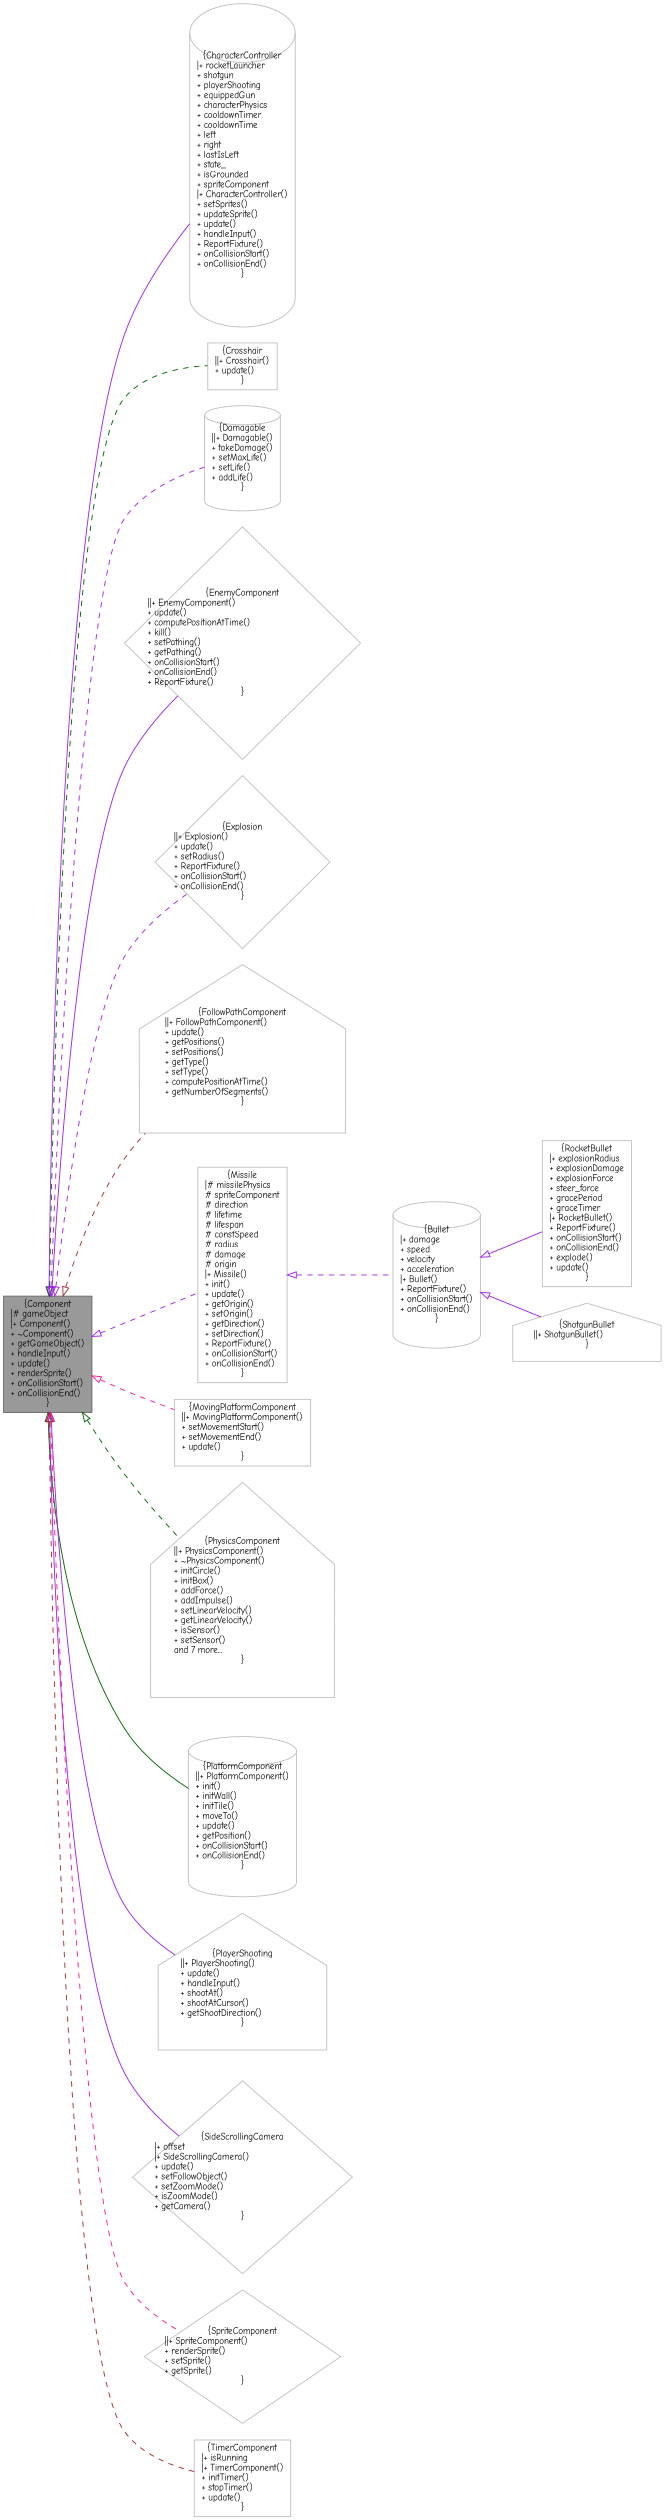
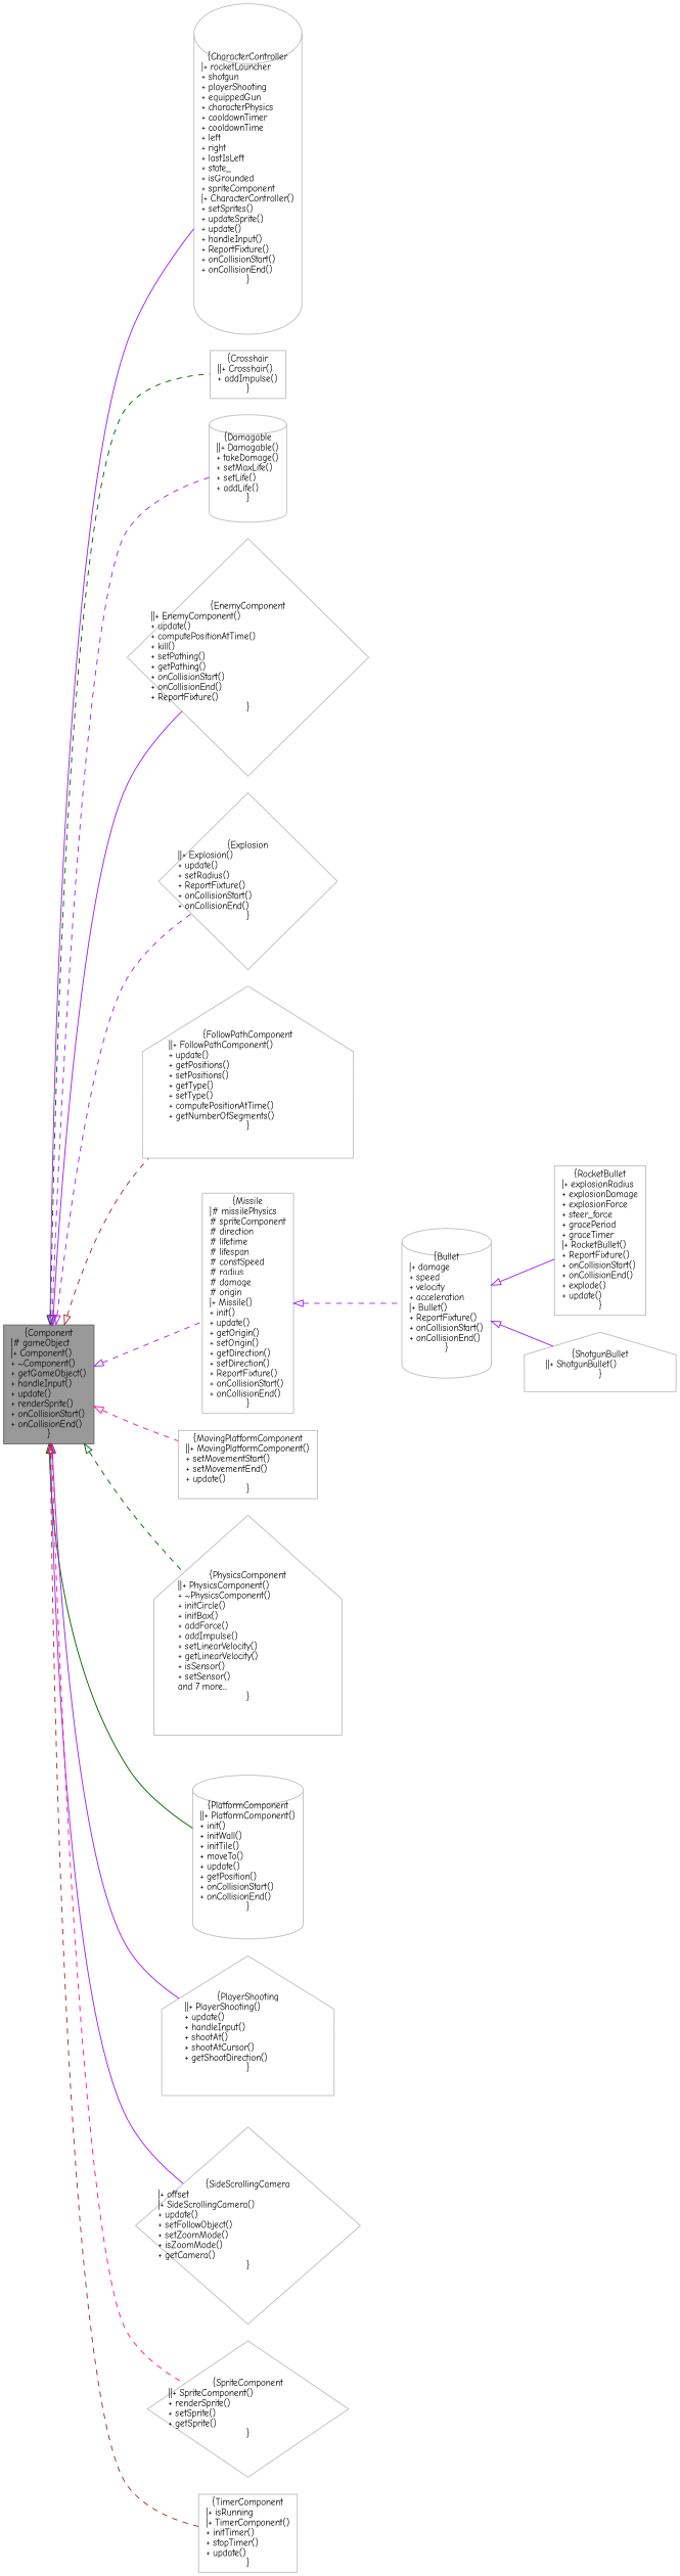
  digraph {
    rankdir=LR
    fontname="Comic Neue"
    node [color=grey75 fillcolor=white fontname="Comic Neue" fontsize=10 shape=box style=filled]
    edge [arrowtail=onormal color=purple dir=back fontname="Comic Neue" fontsize=10 labelfontname=Helvetica labelfontsize=10 style=dashed]
    n1 [color=gray40 fillcolor=grey60 fontcolor=black height=0.2 label="{Component\n|# gameObject\l|+ Component()\l+ ~Component()\l+ getGameObject()\l+ handleInput()\l+ update()\l+ renderSprite()\l+ onCollisionStart()\l+ onCollisionEnd()\l}" width=0.4]
    n2 [height=0.2 label="{CharacterController\n|+ rocketLauncher\l+ shotgun\l+ playerShooting\l+ equippedGun\l+ characterPhysics\l+ cooldownTimer\l+ cooldownTime\l+ left\l+ right\l+ lastIsLeft\l+ state_\l+ isGrounded\l+ spriteComponent\l|+ CharacterController()\l+ setSprites()\l+ updateSprite()\l+ update()\l+ handleInput()\l+ ReportFixture()\l+ onCollisionStart()\l+ onCollisionEnd()\l}" shape=cylinder width=0.4]
-   n3 [height=0.2 label="{Crosshair\n||+ Crosshair()\l+ update()\l}" width=0.4]
+   n3 [height=0.2 label="{Crosshair\n||+ Crosshair()\l+ addImpulse()\l}" width=0.4]
    n4 [height=0.2 label="{Damagable\n||+ Damagable()\l+ takeDamage()\l+ setMaxLife()\l+ setLife()\l+ addLife()\l}" shape=cylinder width=0.4]
    n5 [height=0.2 label="{EnemyComponent\n||+ EnemyComponent()\l+ update()\l+ computePositionAtTime()\l+ kill()\l+ setPathing()\l+ getPathing()\l+ onCollisionStart()\l+ onCollisionEnd()\l+ ReportFixture()\l}" shape=diamond width=0.4]
    n6 [height=0.2 label="{Explosion\n||+ Explosion()\l+ update()\l+ setRadius()\l+ ReportFixture()\l+ onCollisionStart()\l+ onCollisionEnd()\l}" shape=diamond width=0.4]
    n7 [height=0.2 label="{FollowPathComponent\n||+ FollowPathComponent()\l+ update()\l+ getPositions()\l+ setPositions()\l+ getType()\l+ setType()\l+ computePositionAtTime()\l+ getNumberOfSegments()\l}" shape=house width=0.4]
    n8 [height=0.2 label="{Missile\n|# missilePhysics\l# spriteComponent\l# direction\l# lifetime\l# lifespan\l# constSpeed\l# radius\l# damage\l# origin\l|+ Missile()\l+ init()\l+ update()\l+ getOrigin()\l+ setOrigin()\l+ getDirection()\l+ setDirection()\l+ ReportFixture()\l+ onCollisionStart()\l+ onCollisionEnd()\l}" width=0.4]
    n9 [height=0.2 label="{MovingPlatformComponent\n||+ MovingPlatformComponent()\l+ setMovementStart()\l+ setMovementEnd()\l+ update()\l}" width=0.4]
    n10 [height=0.2 label="{PhysicsComponent\n||+ PhysicsComponent()\l+ ~PhysicsComponent()\l+ initCircle()\l+ initBox()\l+ addForce()\l+ addImpulse()\l+ setLinearVelocity()\l+ getLinearVelocity()\l+ isSensor()\l+ setSensor()\land 7 more...\l}" shape=house width=0.4]
    n11 [height=0.2 label="{PlatformComponent\n||+ PlatformComponent()\l+ init()\l+ initWall()\l+ initTile()\l+ moveTo()\l+ update()\l+ getPosition()\l+ onCollisionStart()\l+ onCollisionEnd()\l}" shape=cylinder width=0.4]
    n12 [height=0.2 label="{PlayerShooting\n||+ PlayerShooting()\l+ update()\l+ handleInput()\l+ shootAt()\l+ shootAtCursor()\l+ getShootDirection()\l}" shape=house width=0.4]
    n13 [height=0.2 label="{SideScrollingCamera\n|+ offset\l|+ SideScrollingCamera()\l+ update()\l+ setFollowObject()\l+ setZoomMode()\l+ isZoomMode()\l+ getCamera()\l}" shape=diamond width=0.4]
    n14 [height=0.2 label="{SpriteComponent\n||+ SpriteComponent()\l+ renderSprite()\l+ setSprite()\l+ getSprite()\l}" shape=diamond width=0.4]
    n15 [height=0.2 label="{TimerComponent\n|+ isRunning\l|+ TimerComponent()\l+ initTimer()\l+ stopTimer()\l+ update()\l}" width=0.4]
    n16 [height=0.2 label="{Bullet\n|+ damage\l+ speed\l+ velocity\l+ acceleration\l|+ Bullet()\l+ ReportFixture()\l+ onCollisionStart()\l+ onCollisionEnd()\l}" shape=cylinder width=0.4]
    n17 [height=0.2 label="{RocketBullet\n|+ explosionRadius\l+ explosionDamage\l+ explosionForce\l+ steer_force\l+ gracePeriod\l+ graceTimer\l|+ RocketBullet()\l+ ReportFixture()\l+ onCollisionStart()\l+ onCollisionEnd()\l+ explode()\l+ update()\l}" width=0.4]
    n18 [height=0.2 label="{ShotgunBullet\n||+ ShotgunBullet()\l}" shape=house width=0.4]
    n1 -> n2 [style=solid]
    n1 -> n3 [color=darkgreen]
    n1 -> n4
    n1 -> n5 [style=solid]
    n1 -> n6
    n1 -> n7 [color=brown]
    n1 -> n8
    n1 -> n9 [color=deeppink]
    n1 -> n10 [color=darkgreen]
    n1 -> n11 [color=darkgreen style=solid]
    n1 -> n12 [style=solid]
    n1 -> n13 [style=solid]
    n1 -> n14 [color=deeppink]
    n1 -> n15 [color=brown]
    n8 -> n16
    n16 -> n17 [style=solid]
    n16 -> n18 [style=solid]
  }
